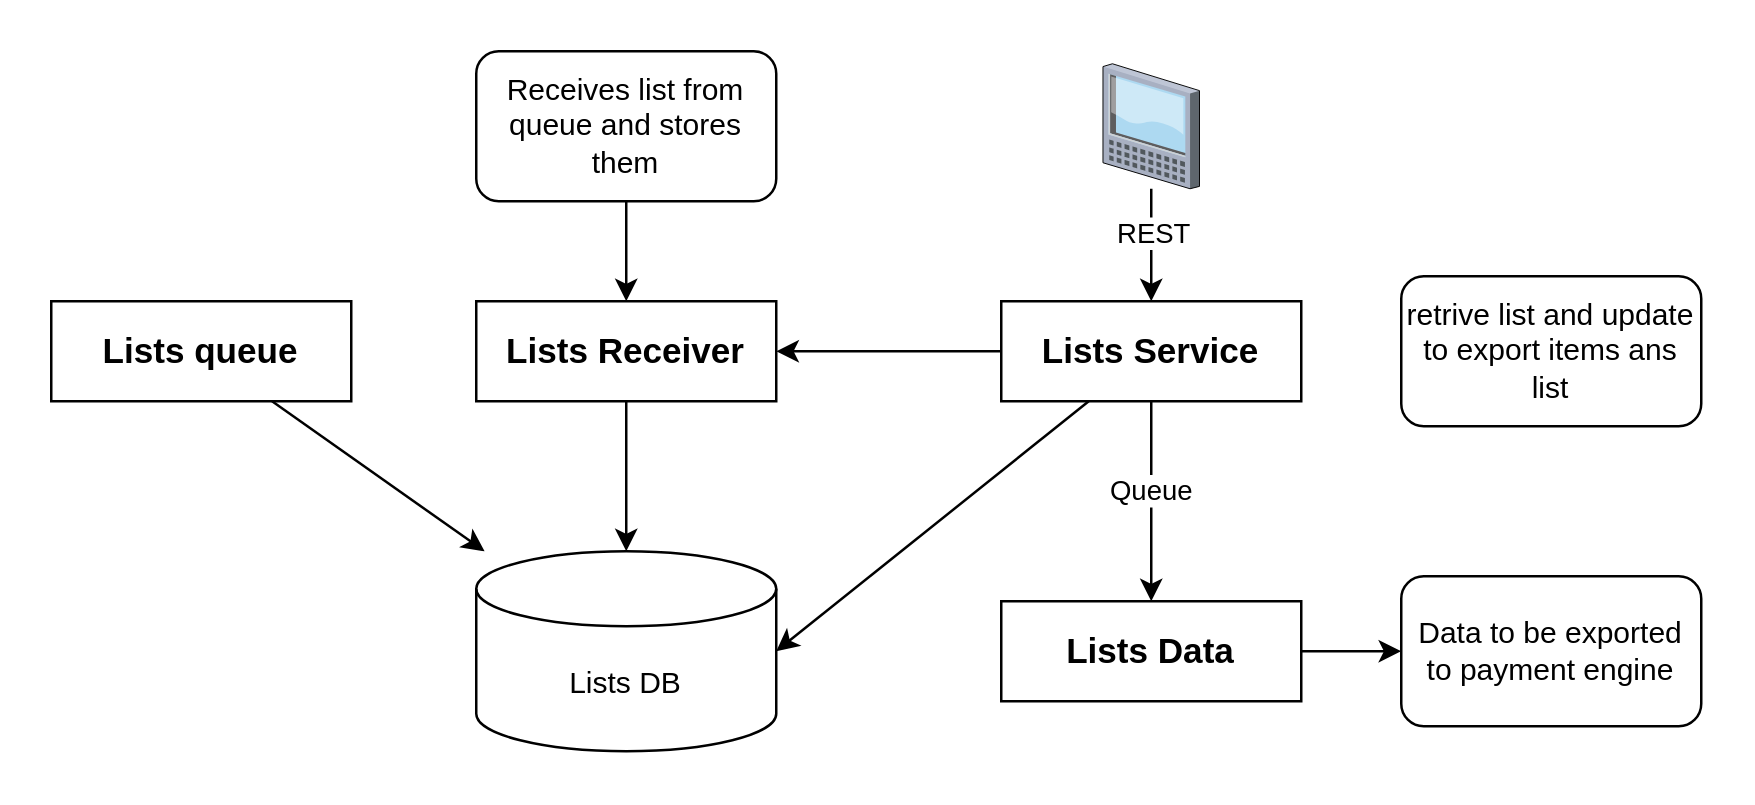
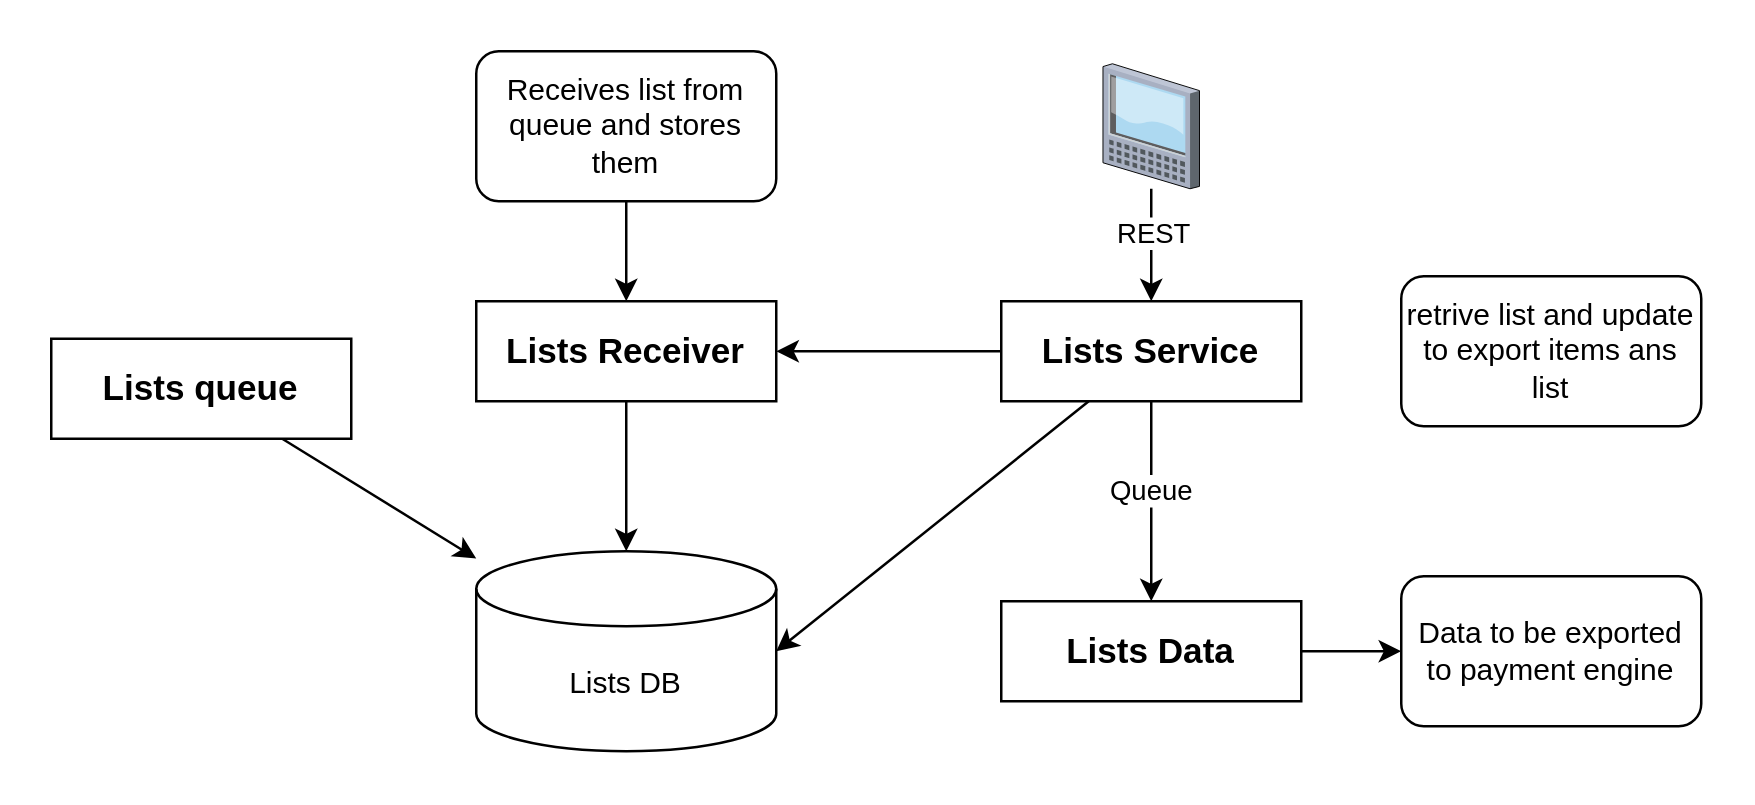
  <mxCell id="0" />
  <mxCell id="1" parent="0" />
  <mxCell id="2" value="" style="edgeStyle=none;html=1;" parent="1" source="3" target="13" edge="1"><mxGeometry relative="1" as="geometry" /></mxCell>
- <mxCell id="3" value="&lt;h3&gt;Lists queue&lt;/h3&gt;" style="rounded=0;whiteSpace=wrap;html=1;" parent="1" vertex="1"><mxGeometry x="20" y="120" width="120" height="40" as="geometry" /></mxCell>
+ <mxCell id="3" value="&lt;h3&gt;Lists queue&lt;/h3&gt;" style="rounded=0;whiteSpace=wrap;html=1;" parent="1" vertex="1"><mxGeometry x="20" y="135" width="120" height="40" as="geometry" /></mxCell>
  <mxCell id="4" value="" style="edgeStyle=none;html=1;" parent="1" source="5" target="13" edge="1"><mxGeometry relative="1" as="geometry" /></mxCell>
  <mxCell id="5" value="&lt;h3&gt;Lists Receiver&lt;/h3&gt;" style="rounded=0;whiteSpace=wrap;html=1;" parent="1" vertex="1"><mxGeometry x="190" y="120" width="120" height="40" as="geometry" /></mxCell>
  <mxCell id="6" style="edgeStyle=none;html=1;entryX=1;entryY=0.5;entryDx=0;entryDy=0;entryPerimeter=0;" parent="1" source="10" target="13" edge="1"><mxGeometry relative="1" as="geometry"><mxPoint x="520" y="310" as="targetPoint" /></mxGeometry></mxCell>
  <mxCell id="7" value="" style="edgeStyle=none;html=1;" parent="1" source="10" target="5" edge="1"><mxGeometry relative="1" as="geometry" /></mxCell>
  <mxCell id="8" value="" style="edgeStyle=none;html=1;" parent="1" source="10" target="19" edge="1"><mxGeometry relative="1" as="geometry" /></mxCell>
  <mxCell id="9" value="Queue" style="edgeLabel;html=1;align=center;verticalAlign=middle;resizable=0;points=[];" parent="8" vertex="1" connectable="0"><mxGeometry x="-0.113" y="-1" relative="1" as="geometry"><mxPoint as="offset" /></mxGeometry></mxCell>
  <mxCell id="10" value="&lt;h3&gt;Lists Service&lt;/h3&gt;" style="rounded=0;whiteSpace=wrap;html=1;" parent="1" vertex="1"><mxGeometry x="400" y="120" width="120" height="40" as="geometry" /></mxCell>
  <mxCell id="11" value="" style="edgeStyle=none;html=1;" parent="1" source="12" target="5" edge="1"><mxGeometry relative="1" as="geometry" /></mxCell>
  <mxCell id="12" value="Receives list from queue and stores them" style="rounded=1;whiteSpace=wrap;html=1;" parent="1" vertex="1"><mxGeometry x="190" y="20" width="120" height="60" as="geometry" /></mxCell>
  <mxCell id="13" value="Lists DB" style="shape=cylinder3;whiteSpace=wrap;html=1;boundedLbl=1;backgroundOutline=1;size=15;" parent="1" vertex="1"><mxGeometry x="190" y="220" width="120" height="80" as="geometry" /></mxCell>
  <mxCell id="14" value="" style="edgeStyle=none;html=1;" parent="1" source="16" target="10" edge="1"><mxGeometry relative="1" as="geometry" /></mxCell>
  <mxCell id="15" value="REST" style="edgeLabel;html=1;align=center;verticalAlign=middle;resizable=0;points=[];" parent="14" vertex="1" connectable="0"><mxGeometry x="-0.222" y="1" relative="1" as="geometry"><mxPoint as="offset" /></mxGeometry></mxCell>
  <mxCell id="16" value="" style="verticalLabelPosition=bottom;sketch=0;aspect=fixed;html=1;verticalAlign=top;strokeColor=none;align=center;outlineConnect=0;shape=mxgraph.citrix.tablet_1;" parent="1" vertex="1"><mxGeometry x="440.69" y="25" width="38.61" height="50" as="geometry" /></mxCell>
  <mxCell id="17" value="retrive list and update to export items ans list&lt;br&gt;" style="rounded=1;whiteSpace=wrap;html=1;" parent="1" vertex="1"><mxGeometry x="560" y="110" width="120" height="60" as="geometry" /></mxCell>
  <mxCell id="18" value="" style="edgeStyle=none;html=1;" parent="1" source="19" target="20" edge="1"><mxGeometry relative="1" as="geometry" /></mxCell>
  <mxCell id="19" value="&lt;h3&gt;Lists Data&lt;/h3&gt;" style="rounded=0;whiteSpace=wrap;html=1;" parent="1" vertex="1"><mxGeometry x="400" y="240" width="120" height="40" as="geometry" /></mxCell>
  <mxCell id="20" value="Data to be exported to payment engine" style="rounded=1;whiteSpace=wrap;html=1;" parent="1" vertex="1"><mxGeometry x="560" y="230" width="120" height="60" as="geometry" /></mxCell>
